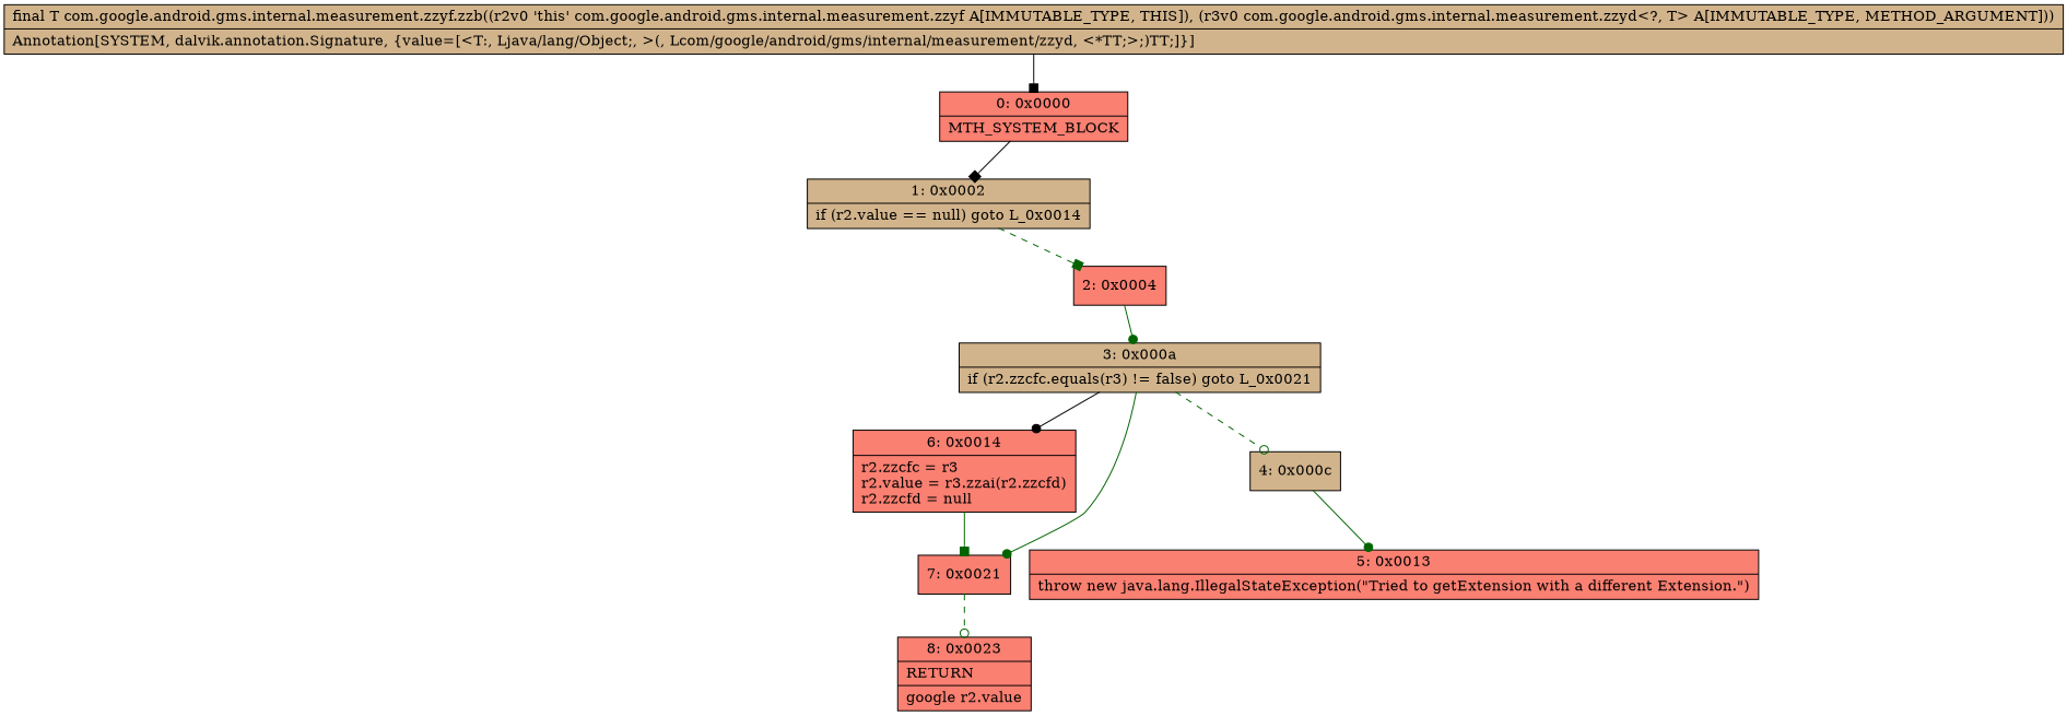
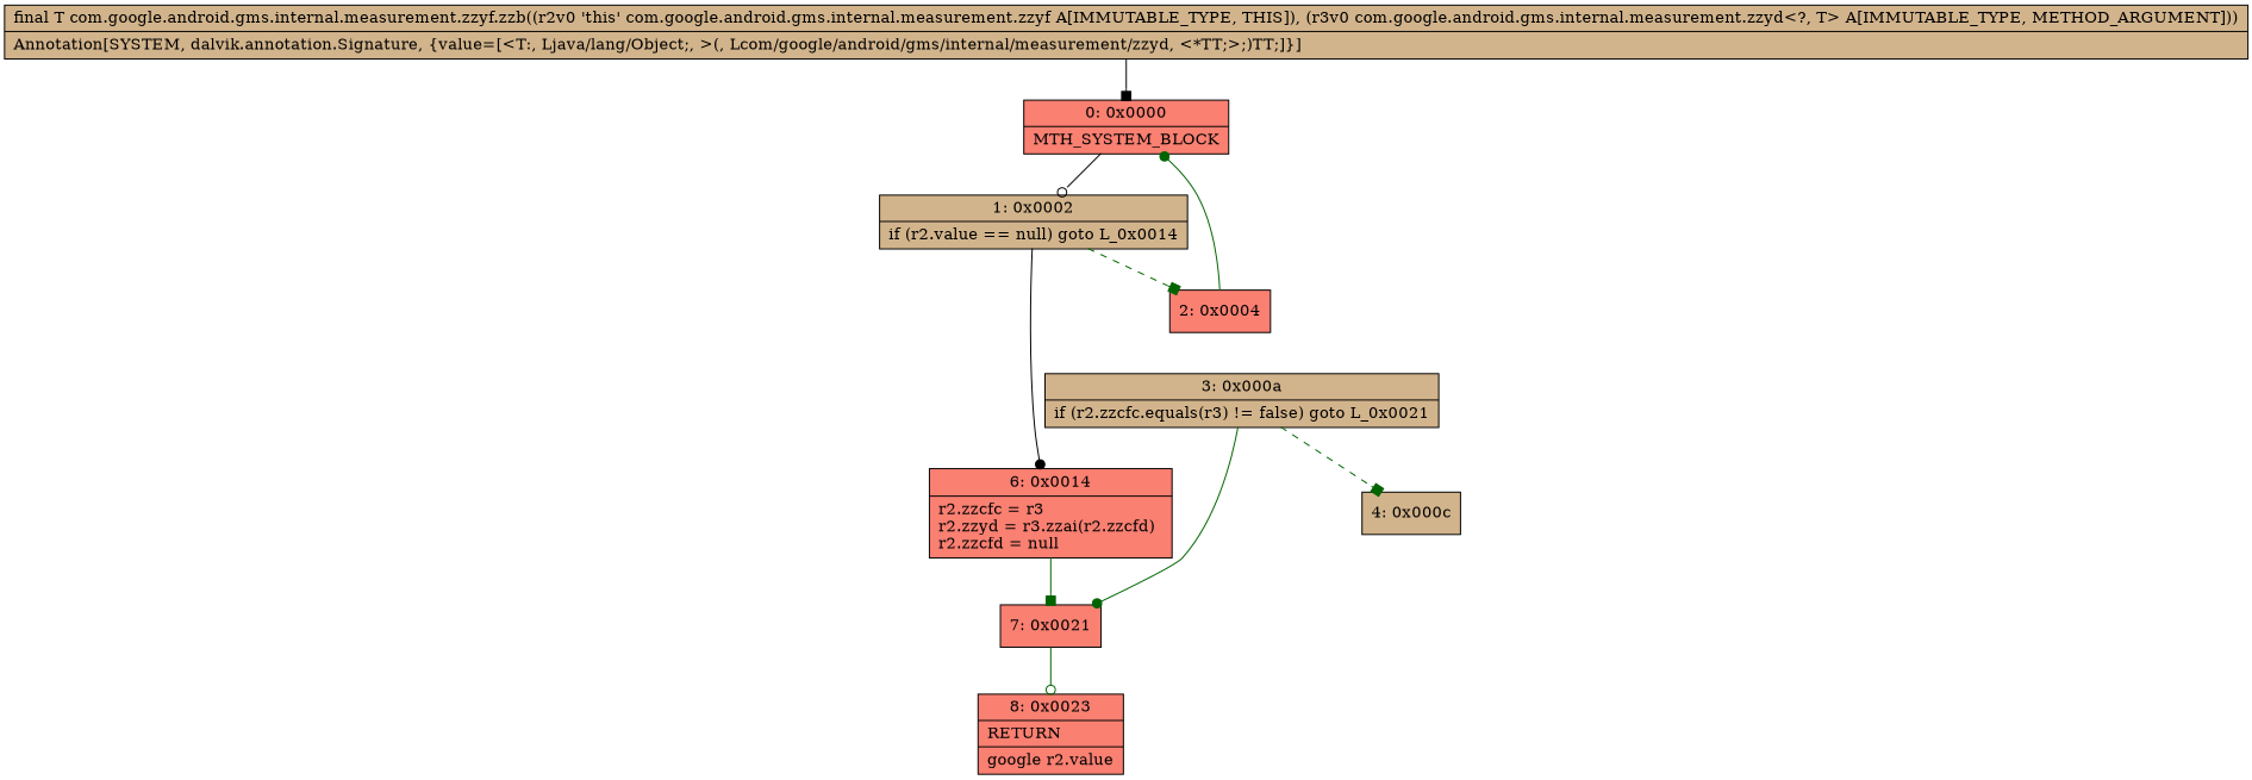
  digraph {
    node [fillcolor=salmon shape=record style=filled]
    edge [arrowhead=box color=darkgreen]
    n1 [label="{0\:\ 0x0000|MTH_SYSTEM_BLOCK\l}"]
    n2 [fillcolor=tan label="{1\:\ 0x0002|if (r2.value == null) goto L_0x0014\l}"]
    n3 [label="{2\:\ 0x0004}"]
-   n4 [label="{6\:\ 0x0014|r2.zzcfc = r3\lr2.value = r3.zzai(r2.zzcfd)\lr2.zzcfd = null\l}"]
+   n4 [label="{6\:\ 0x0014|r2.zzcfc = r3\lr2.zzyd = r3.zzai(r2.zzcfd)\lr2.zzcfd = null\l}"]
    n5 [fillcolor=tan label="{3\:\ 0x000a|if (r2.zzcfc.equals(r3) != false) goto L_0x0021\l}"]
    n6 [label="{7\:\ 0x0021}"]
    n7 [fillcolor=tan label="{4\:\ 0x000c}"]
-   n8 [label="{5\:\ 0x0013|throw new java.lang.IllegalStateException(\"Tried to getExtension with a different Extension.\")\l}"]
    n9 [label="{8\:\ 0x0023|RETURN\l|google r2.value\l}"]
    n10 [fillcolor=tan label="{final T com.google.android.gms.internal.measurement.zzyf.zzb((r2v0 'this' com.google.android.gms.internal.measurement.zzyf A[IMMUTABLE_TYPE, THIS]), (r3v0 com.google.android.gms.internal.measurement.zzyd\<?, T\> A[IMMUTABLE_TYPE, METHOD_ARGUMENT]))  | Annotation[SYSTEM, dalvik.annotation.Signature, \{value=[\<T:, Ljava\/lang\/Object;, \>(, Lcom\/google\/android\/gms\/internal\/measurement\/zzyd, \<*TT;\>;)TT;]\}]\l}"]
-   n1 -> n2 [color=black]
+   n1 -> n2 [arrowhead=odot color=black]
    n2 -> n3 [style=dashed]
-   n5 -> n4 [arrowhead=dot color=black]
-   n3 -> n5 [arrowhead=dot]
+   n2 -> n4 [arrowhead=dot color=black]
+   n3 -> n1 [arrowhead=dot]
    n4 -> n6
    n5 -> n6 [arrowhead=dot]
-   n5 -> n7 [arrowhead=odot style=dashed]
-   n6 -> n9 [arrowhead=odot style=dashed]
-   n7 -> n8 [arrowhead=dot]
+   n5 -> n7 [style=dashed]
+   n6 -> n9 [arrowhead=odot]
    n10 -> n1 [color=black]
  }
